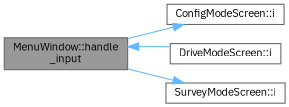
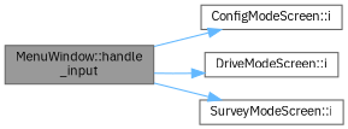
  digraph {
    fontname="IBM Plex Sans"
    rankdir=LR
    node [color=grey40 fillcolor=white fontname="IBM Plex Sans" fontsize=10 shape=box style=filled]
    edge [color=steelblue1 fontname="IBM Plex Sans" fontsize=10 labelfontname=Helvetica labelfontsize=10 style=solid]
    n1 [color=gray40 fillcolor=grey60 fontcolor=black height=0.2 label="MenuWindow::handle\l_input" width=0.4]
    n2 [height=0.2 label="ConfigModeScreen::i" width=0.4]
    n3 [height=0.2 label="DriveModeScreen::i" width=0.4]
    n4 [height=0.2 label="SurveyModeScreen::i" width=0.4]
    n1 -> n2
-   n3 -> n1
+   n1 -> n3
    n1 -> n4
  }
